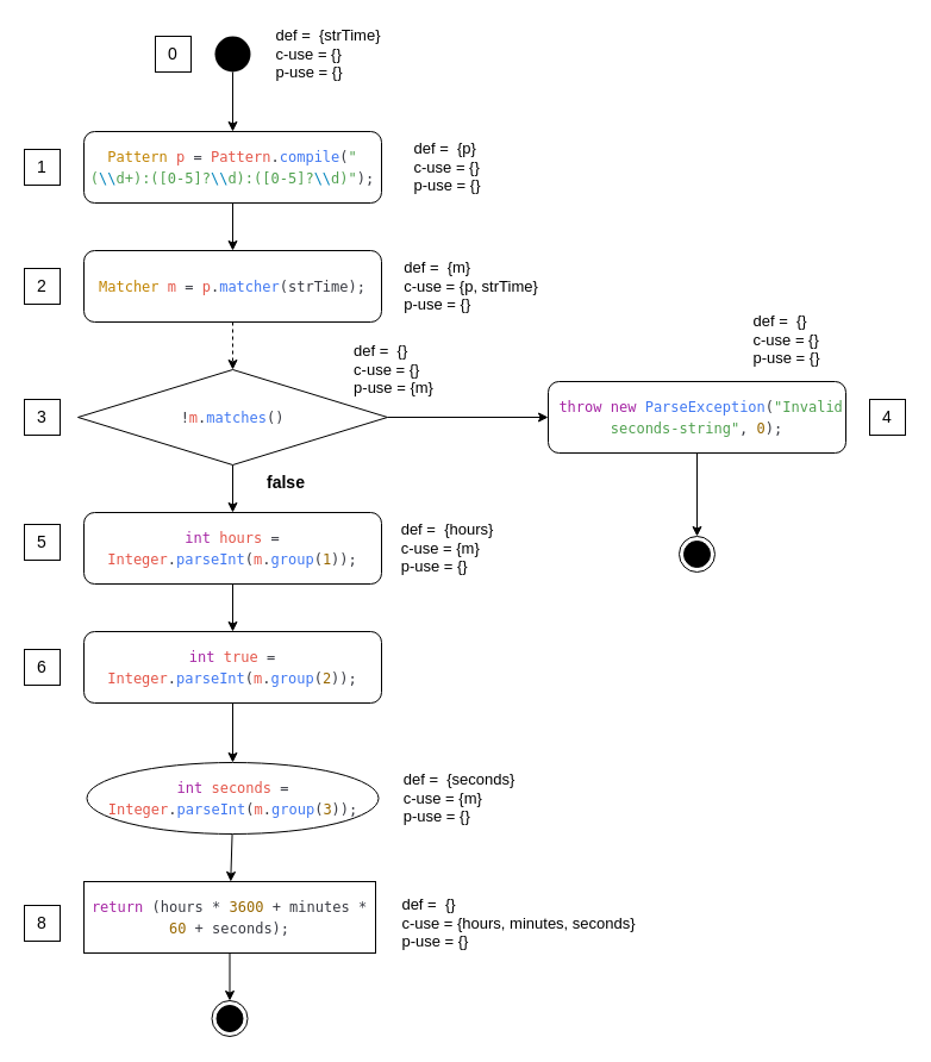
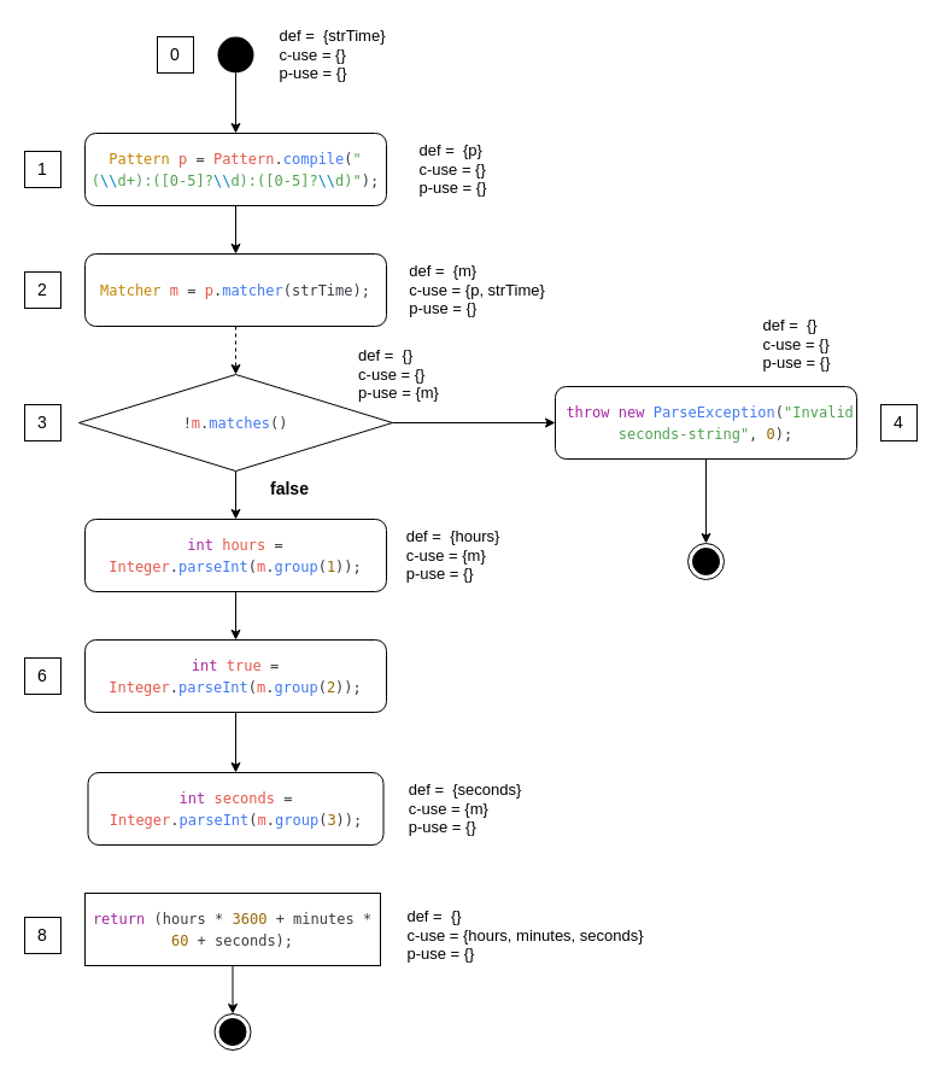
  <mxCell id="0" />
  <mxCell id="1" parent="0" />
  <mxCell id="2" style="edgeStyle=none;html=1;" parent="1" source="3" target="6" edge="1"><mxGeometry relative="1" as="geometry" /></mxCell>
  <mxCell id="3" value="" style="ellipse;fillColor=#000000;strokeColor=none;" parent="1" vertex="1"><mxGeometry x="180" y="30" width="30" height="30" as="geometry" /></mxCell>
  <mxCell id="4" value="" style="ellipse;html=1;shape=endState;fillColor=#000000;strokeColor=#000000;" parent="1" vertex="1"><mxGeometry x="570" y="450" width="30" height="30" as="geometry" /></mxCell>
  <mxCell id="5" style="edgeStyle=none;html=1;" parent="1" source="6" target="8" edge="1"><mxGeometry relative="1" as="geometry" /></mxCell>
  <mxCell id="6" value="&lt;div style=&quot;color: rgb(212 , 212 , 212) ; font-family: &amp;#34;droid sans mono&amp;#34; , &amp;#34;monospace&amp;#34; , monospace ; line-height: 22px&quot;&gt;&lt;div style=&quot;color: rgb(56 , 58 , 66) ; font-family: &amp;#34;jetbrainsmono nerd font mono&amp;#34; , monospace , &amp;#34;consolas&amp;#34; , &amp;#34;courier new&amp;#34; , monospace ; line-height: 18px&quot;&gt;&lt;font style=&quot;font-size: 12px&quot;&gt;&lt;span style=&quot;color: rgb(193 , 132 , 1)&quot;&gt;Pattern&lt;/span&gt;&lt;span style=&quot;color: rgb(228 , 86 , 73)&quot;&gt; p &lt;/span&gt;= &lt;span style=&quot;color: rgb(228 , 86 , 73)&quot;&gt;Pattern&lt;/span&gt;.&lt;span style=&quot;color: rgb(64 , 120 , 242)&quot;&gt;compile&lt;/span&gt;(&lt;span style=&quot;color: rgb(80 , 161 , 79)&quot;&gt;&quot;(&lt;/span&gt;&lt;span style=&quot;color: rgb(1 , 132 , 188)&quot;&gt;\\&lt;/span&gt;&lt;span style=&quot;color: rgb(80 , 161 , 79)&quot;&gt;d+):([0-5]?&lt;/span&gt;&lt;span style=&quot;color: rgb(1 , 132 , 188)&quot;&gt;\\&lt;/span&gt;&lt;span style=&quot;color: rgb(80 , 161 , 79)&quot;&gt;d):([0-5]?&lt;/span&gt;&lt;span style=&quot;color: rgb(1 , 132 , 188)&quot;&gt;\\&lt;/span&gt;&lt;span style=&quot;color: rgb(80 , 161 , 79)&quot;&gt;d)&quot;&lt;/span&gt;);&lt;/font&gt;&lt;/div&gt;&lt;/div&gt;" style="rounded=1;whiteSpace=wrap;html=1;" parent="1" vertex="1"><mxGeometry x="70" y="110" width="250" height="60" as="geometry" /></mxCell>
  <mxCell id="7" style="edgeStyle=none;html=1;dashed=1;" parent="1" source="8" target="11" edge="1"><mxGeometry relative="1" as="geometry" /></mxCell>
  <mxCell id="8" value="&lt;div style=&quot;color: rgb(56 , 58 , 66) ; font-family: &amp;#34;jetbrainsmono nerd font mono&amp;#34; , monospace , &amp;#34;consolas&amp;#34; , &amp;#34;courier new&amp;#34; , monospace ; line-height: 18px&quot;&gt;&lt;span style=&quot;color: rgb(193 , 132 , 1)&quot;&gt;Matcher&lt;/span&gt;&lt;span style=&quot;color: rgb(228 , 86 , 73)&quot;&gt; m &lt;/span&gt;= &lt;span style=&quot;color: rgb(228 , 86 , 73)&quot;&gt;p&lt;/span&gt;.&lt;span style=&quot;color: rgb(64 , 120 , 242)&quot;&gt;matcher&lt;/span&gt;(strTime);&lt;/div&gt;" style="rounded=1;whiteSpace=wrap;html=1;" parent="1" vertex="1"><mxGeometry x="70" y="210" width="250" height="60" as="geometry" /></mxCell>
  <mxCell id="9" style="edgeStyle=none;html=1;entryX=0.5;entryY=0;entryDx=0;entryDy=0;" parent="1" source="11" target="13" edge="1"><mxGeometry relative="1" as="geometry" /></mxCell>
  <mxCell id="10" style="edgeStyle=none;html=1;" parent="1" source="11" target="20" edge="1"><mxGeometry relative="1" as="geometry" /></mxCell>
  <mxCell id="11" value="&lt;div style=&quot;color: rgb(56 , 58 , 66) ; font-family: &amp;#34;jetbrainsmono nerd font mono&amp;#34; , monospace , &amp;#34;consolas&amp;#34; , &amp;#34;courier new&amp;#34; , monospace ; line-height: 18px&quot;&gt;!&lt;span style=&quot;color: rgb(228 , 86 , 73)&quot;&gt;m&lt;/span&gt;.&lt;span style=&quot;color: rgb(64 , 120 , 242)&quot;&gt;matches&lt;/span&gt;()&lt;/div&gt;" style="rhombus;whiteSpace=wrap;html=1;" parent="1" vertex="1"><mxGeometry x="65" y="310" width="260" height="80" as="geometry" /></mxCell>
  <mxCell id="12" style="edgeStyle=none;html=1;" parent="1" source="13" target="15" edge="1"><mxGeometry relative="1" as="geometry" /></mxCell>
  <mxCell id="13" value="&lt;div style=&quot;color: rgb(56 , 58 , 66) ; font-family: &amp;#34;jetbrainsmono nerd font mono&amp;#34; , monospace , &amp;#34;consolas&amp;#34; , &amp;#34;courier new&amp;#34; , monospace ; line-height: 18px&quot;&gt;&lt;span style=&quot;color: rgb(166 , 38 , 164)&quot;&gt;int&lt;/span&gt;&lt;span style=&quot;color: rgb(228 , 86 , 73)&quot;&gt; hours &lt;/span&gt;= &lt;span style=&quot;color: rgb(228 , 86 , 73)&quot;&gt;Integer&lt;/span&gt;.&lt;span style=&quot;color: rgb(64 , 120 , 242)&quot;&gt;parseInt&lt;/span&gt;(&lt;span style=&quot;color: rgb(228 , 86 , 73)&quot;&gt;m&lt;/span&gt;.&lt;span style=&quot;color: rgb(64 , 120 , 242)&quot;&gt;group&lt;/span&gt;(&lt;span style=&quot;color: rgb(152 , 104 , 1)&quot;&gt;1&lt;/span&gt;));&lt;/div&gt;" style="rounded=1;whiteSpace=wrap;html=1;" parent="1" vertex="1"><mxGeometry x="70" y="430" width="250" height="60" as="geometry" /></mxCell>
  <mxCell id="14" style="edgeStyle=none;html=1;" parent="1" source="15" target="17" edge="1"><mxGeometry relative="1" as="geometry" /></mxCell>
  <mxCell id="15" value="&lt;div style=&quot;color: rgb(56 , 58 , 66) ; font-family: &amp;#34;jetbrainsmono nerd font mono&amp;#34; , monospace , &amp;#34;consolas&amp;#34; , &amp;#34;courier new&amp;#34; , monospace ; line-height: 18px&quot;&gt;&lt;span style=&quot;color: rgb(166 , 38 , 164)&quot;&gt;int&lt;/span&gt;&lt;span style=&quot;color: rgb(228 , 86 , 73)&quot;&gt; true &lt;/span&gt;= &lt;span style=&quot;color: rgb(228 , 86 , 73)&quot;&gt;Integer&lt;/span&gt;.&lt;span style=&quot;color: rgb(64 , 120 , 242)&quot;&gt;parseInt&lt;/span&gt;(&lt;span style=&quot;color: rgb(228 , 86 , 73)&quot;&gt;m&lt;/span&gt;.&lt;span style=&quot;color: rgb(64 , 120 , 242)&quot;&gt;group&lt;/span&gt;(&lt;span style=&quot;color: rgb(152 , 104 , 1)&quot;&gt;2&lt;/span&gt;));&lt;/div&gt;" style="rounded=1;whiteSpace=wrap;html=1;" parent="1" vertex="1"><mxGeometry x="70" y="530" width="250" height="60" as="geometry" /></mxCell>
- <mxCell id="16" style="edgeStyle=none;html=1;" parent="1" source="17" target="37" edge="1"><mxGeometry relative="1" as="geometry" /></mxCell>
- <mxCell id="17" value="&lt;div style=&quot;color: rgb(56 , 58 , 66) ; font-family: &amp;#34;jetbrainsmono nerd font mono&amp;#34; , monospace , &amp;#34;consolas&amp;#34; , &amp;#34;courier new&amp;#34; , monospace ; line-height: 18px&quot;&gt;&lt;span style=&quot;color: rgb(166 , 38 , 164)&quot;&gt;int&lt;/span&gt;&lt;span style=&quot;color: rgb(228 , 86 , 73)&quot;&gt; seconds &lt;/span&gt;= &lt;span style=&quot;color: rgb(228 , 86 , 73)&quot;&gt;Integer&lt;/span&gt;.&lt;span style=&quot;color: rgb(64 , 120 , 242)&quot;&gt;parseInt&lt;/span&gt;(&lt;span style=&quot;color: rgb(228 , 86 , 73)&quot;&gt;m&lt;/span&gt;.&lt;span style=&quot;color: rgb(64 , 120 , 242)&quot;&gt;group&lt;/span&gt;(&lt;span style=&quot;color: rgb(152 , 104 , 1)&quot;&gt;3&lt;/span&gt;));&lt;/div&gt;" style="ellipse;whiteSpace=wrap;html=1;" parent="1" vertex="1"><mxGeometry x="72.5" y="640" width="245" height="60" as="geometry" /></mxCell>
+ <mxCell id="17" value="&lt;div style=&quot;color: rgb(56 , 58 , 66) ; font-family: &amp;#34;jetbrainsmono nerd font mono&amp;#34; , monospace , &amp;#34;consolas&amp;#34; , &amp;#34;courier new&amp;#34; , monospace ; line-height: 18px&quot;&gt;&lt;span style=&quot;color: rgb(166 , 38 , 164)&quot;&gt;int&lt;/span&gt;&lt;span style=&quot;color: rgb(228 , 86 , 73)&quot;&gt; seconds &lt;/span&gt;= &lt;span style=&quot;color: rgb(228 , 86 , 73)&quot;&gt;Integer&lt;/span&gt;.&lt;span style=&quot;color: rgb(64 , 120 , 242)&quot;&gt;parseInt&lt;/span&gt;(&lt;span style=&quot;color: rgb(228 , 86 , 73)&quot;&gt;m&lt;/span&gt;.&lt;span style=&quot;color: rgb(64 , 120 , 242)&quot;&gt;group&lt;/span&gt;(&lt;span style=&quot;color: rgb(152 , 104 , 1)&quot;&gt;3&lt;/span&gt;));&lt;/div&gt;" style="rounded=1;whiteSpace=wrap;html=1;" parent="1" vertex="1"><mxGeometry x="72.5" y="640" width="245" height="60" as="geometry" /></mxCell>
  <mxCell id="18" value="&lt;div style=&quot;text-align: left&quot;&gt;&lt;span style=&quot;font-size: 13px&quot;&gt;def =&amp;nbsp; {p}&lt;/span&gt;&lt;/div&gt;&lt;font style=&quot;font-size: 13px&quot;&gt;&lt;div style=&quot;text-align: left&quot;&gt;&lt;span&gt;c-use = {}&lt;/span&gt;&lt;/div&gt;&lt;div style=&quot;text-align: left&quot;&gt;&lt;span&gt;p-use = {}&lt;/span&gt;&lt;/div&gt;&lt;/font&gt;" style="text;html=1;align=center;verticalAlign=middle;resizable=0;points=[];autosize=1;strokeColor=none;fillColor=none;fontSize=12;" parent="1" vertex="1"><mxGeometry x="340" y="115" width="70" height="50" as="geometry" /></mxCell>
  <mxCell id="19" style="edgeStyle=none;html=1;" parent="1" source="20" target="4" edge="1"><mxGeometry relative="1" as="geometry" /></mxCell>
  <mxCell id="20" value="&lt;div style=&quot;color: rgb(56 , 58 , 66) ; font-family: &amp;#34;jetbrainsmono nerd font mono&amp;#34; , monospace , &amp;#34;consolas&amp;#34; , &amp;#34;courier new&amp;#34; , monospace ; line-height: 18px&quot;&gt;&lt;div style=&quot;font-family: &amp;#34;jetbrainsmono nerd font mono&amp;#34; , monospace , &amp;#34;consolas&amp;#34; , &amp;#34;courier new&amp;#34; , monospace ; line-height: 18px&quot;&gt;&amp;nbsp;&lt;span style=&quot;color: rgb(166 , 38 , 164)&quot;&gt;throw&lt;/span&gt; &lt;span style=&quot;color: rgb(166 , 38 , 164)&quot;&gt;new&lt;/span&gt; &lt;span style=&quot;color: rgb(64 , 120 , 242)&quot;&gt;ParseException&lt;/span&gt;(&lt;span style=&quot;color: rgb(80 , 161 , 79)&quot;&gt;&quot;Invalid seconds-string&quot;&lt;/span&gt;, &lt;span style=&quot;color: rgb(152 , 104 , 1)&quot;&gt;0&lt;/span&gt;);&lt;/div&gt;&lt;/div&gt;" style="rounded=1;whiteSpace=wrap;html=1;" parent="1" vertex="1"><mxGeometry x="460" y="320" width="250" height="60" as="geometry" /></mxCell>
  <mxCell id="21" value="" style="ellipse;html=1;shape=endState;fillColor=#000000;strokeColor=#000000;" parent="1" vertex="1"><mxGeometry x="177.5" y="840" width="30" height="30" as="geometry" /></mxCell>
  <mxCell id="22" value="&lt;div style=&quot;text-align: left&quot;&gt;&lt;span style=&quot;font-size: 13px&quot;&gt;def =&amp;nbsp; {strTime}&lt;/span&gt;&lt;/div&gt;&lt;font style=&quot;font-size: 13px&quot;&gt;&lt;div style=&quot;text-align: left&quot;&gt;&lt;span&gt;c-use = {}&lt;/span&gt;&lt;/div&gt;&lt;div style=&quot;text-align: left&quot;&gt;&lt;span&gt;p-use = {}&lt;/span&gt;&lt;/div&gt;&lt;/font&gt;" style="text;html=1;align=center;verticalAlign=middle;resizable=0;points=[];autosize=1;strokeColor=none;fillColor=none;fontSize=12;" parent="1" vertex="1"><mxGeometry x="225" y="20" width="100" height="50" as="geometry" /></mxCell>
  <mxCell id="23" value="&lt;div style=&quot;text-align: left&quot;&gt;&lt;span style=&quot;font-size: 13px&quot;&gt;def =&amp;nbsp; {m}&lt;/span&gt;&lt;/div&gt;&lt;font style=&quot;font-size: 13px&quot;&gt;&lt;div style=&quot;text-align: left&quot;&gt;&lt;span&gt;c-use = {p, strTime}&lt;/span&gt;&lt;/div&gt;&lt;div style=&quot;text-align: left&quot;&gt;&lt;span&gt;p-use = {}&lt;/span&gt;&lt;/div&gt;&lt;/font&gt;" style="text;html=1;align=center;verticalAlign=middle;resizable=0;points=[];autosize=1;strokeColor=none;fillColor=none;fontSize=12;" parent="1" vertex="1"><mxGeometry x="330" y="215" width="130" height="50" as="geometry" /></mxCell>
  <mxCell id="24" value="&lt;font style=&quot;font-size: 14px&quot;&gt;0&lt;/font&gt;" style="text;html=1;strokeColor=default;fillColor=none;align=center;verticalAlign=middle;whiteSpace=wrap;rounded=0;" parent="1" vertex="1"><mxGeometry x="130" y="30" width="30" height="30" as="geometry" /></mxCell>
  <mxCell id="25" value="&lt;div style=&quot;text-align: left&quot;&gt;&lt;span style=&quot;font-size: 13px&quot;&gt;def =&amp;nbsp; {}&lt;/span&gt;&lt;/div&gt;&lt;font style=&quot;font-size: 13px&quot;&gt;&lt;div style=&quot;text-align: left&quot;&gt;&lt;span&gt;c-use = {}&lt;/span&gt;&lt;/div&gt;&lt;div style=&quot;text-align: left&quot;&gt;&lt;span&gt;p-use = {m}&lt;/span&gt;&lt;/div&gt;&lt;/font&gt;" style="text;html=1;align=center;verticalAlign=middle;resizable=0;points=[];autosize=1;strokeColor=none;fillColor=none;fontSize=12;" parent="1" vertex="1"><mxGeometry x="290" y="285" width="80" height="50" as="geometry" /></mxCell>
  <mxCell id="26" value="&lt;font style=&quot;font-size: 14px&quot;&gt;1&lt;/font&gt;" style="text;html=1;strokeColor=default;fillColor=none;align=center;verticalAlign=middle;whiteSpace=wrap;rounded=0;" parent="1" vertex="1"><mxGeometry x="20" y="125" width="30" height="30" as="geometry" /></mxCell>
  <mxCell id="27" value="&lt;font style=&quot;font-size: 14px&quot;&gt;2&lt;/font&gt;" style="text;html=1;strokeColor=default;fillColor=none;align=center;verticalAlign=middle;whiteSpace=wrap;rounded=0;" parent="1" vertex="1"><mxGeometry x="20" y="225" width="30" height="30" as="geometry" /></mxCell>
  <mxCell id="28" value="&lt;font style=&quot;font-size: 14px&quot;&gt;3&lt;/font&gt;" style="text;html=1;strokeColor=default;fillColor=none;align=center;verticalAlign=middle;whiteSpace=wrap;rounded=0;" parent="1" vertex="1"><mxGeometry x="20" y="335" width="30" height="30" as="geometry" /></mxCell>
- <mxCell id="29" value="&lt;span style=&quot;font-size: 14px&quot;&gt;5&lt;/span&gt;" style="text;html=1;strokeColor=default;fillColor=none;align=center;verticalAlign=middle;whiteSpace=wrap;rounded=0;" parent="1" vertex="1"><mxGeometry x="20" y="440" width="30" height="30" as="geometry" /></mxCell>
  <mxCell id="30" value="&lt;span style=&quot;font-size: 14px&quot;&gt;6&lt;/span&gt;" style="text;html=1;strokeColor=default;fillColor=none;align=center;verticalAlign=middle;whiteSpace=wrap;rounded=0;" parent="1" vertex="1"><mxGeometry x="20" y="545" width="30" height="30" as="geometry" /></mxCell>
  <mxCell id="31" value="&lt;span style=&quot;font-size: 14px&quot;&gt;4&lt;/span&gt;" style="text;html=1;strokeColor=default;fillColor=none;align=center;verticalAlign=middle;whiteSpace=wrap;rounded=0;" parent="1" vertex="1"><mxGeometry x="730" y="335" width="30" height="30" as="geometry" /></mxCell>
  <mxCell id="32" value="&lt;b&gt;false&lt;/b&gt;" style="text;html=1;strokeColor=none;fillColor=none;align=center;verticalAlign=middle;whiteSpace=wrap;rounded=0;fontSize=14;" parent="1" vertex="1"><mxGeometry x="210" y="390" width="60" height="30" as="geometry" /></mxCell>
  <mxCell id="33" value="&lt;div style=&quot;text-align: left&quot;&gt;&lt;span style=&quot;font-size: 13px&quot;&gt;def =&amp;nbsp; {}&lt;/span&gt;&lt;/div&gt;&lt;font style=&quot;font-size: 13px&quot;&gt;&lt;div style=&quot;text-align: left&quot;&gt;&lt;span&gt;c-use = {}&lt;/span&gt;&lt;/div&gt;&lt;div style=&quot;text-align: left&quot;&gt;&lt;span&gt;p-use = {}&lt;/span&gt;&lt;/div&gt;&lt;/font&gt;" style="text;html=1;align=center;verticalAlign=middle;resizable=0;points=[];autosize=1;strokeColor=none;fillColor=none;fontSize=12;" parent="1" vertex="1"><mxGeometry x="625" y="260" width="70" height="50" as="geometry" /></mxCell>
  <mxCell id="34" value="&lt;div style=&quot;text-align: left&quot;&gt;&lt;span style=&quot;font-size: 13px&quot;&gt;def =&amp;nbsp; {seconds}&lt;/span&gt;&lt;/div&gt;&lt;font style=&quot;font-size: 13px&quot;&gt;&lt;div style=&quot;text-align: left&quot;&gt;&lt;span&gt;c-use = {m}&lt;/span&gt;&lt;/div&gt;&lt;div style=&quot;text-align: left&quot;&gt;&lt;span&gt;p-use = {}&lt;/span&gt;&lt;/div&gt;&lt;/font&gt;" style="text;html=1;align=center;verticalAlign=middle;resizable=0;points=[];autosize=1;strokeColor=none;fillColor=none;fontSize=12;" parent="1" vertex="1"><mxGeometry x="330" y="645" width="110" height="50" as="geometry" /></mxCell>
  <mxCell id="35" value="&lt;div style=&quot;text-align: left&quot;&gt;&lt;span style=&quot;font-size: 13px&quot;&gt;def =&amp;nbsp; {hours}&lt;/span&gt;&lt;/div&gt;&lt;font style=&quot;font-size: 13px&quot;&gt;&lt;div style=&quot;text-align: left&quot;&gt;&lt;span&gt;c-use = {m}&lt;/span&gt;&lt;/div&gt;&lt;div style=&quot;text-align: left&quot;&gt;&lt;span&gt;p-use = {}&lt;/span&gt;&lt;/div&gt;&lt;/font&gt;" style="text;html=1;align=center;verticalAlign=middle;resizable=0;points=[];autosize=1;strokeColor=none;fillColor=none;fontSize=12;" parent="1" vertex="1"><mxGeometry x="330" y="435" width="90" height="50" as="geometry" /></mxCell>
  <mxCell id="36" style="edgeStyle=none;html=1;" parent="1" source="37" target="21" edge="1"><mxGeometry relative="1" as="geometry" /></mxCell>
  <mxCell id="37" value="&lt;div style=&quot;color: rgb(56 , 58 , 66) ; font-family: &amp;#34;jetbrainsmono nerd font mono&amp;#34; , monospace , &amp;#34;consolas&amp;#34; , &amp;#34;courier new&amp;#34; , monospace ; line-height: 18px&quot;&gt;&lt;div style=&quot;font-family: &amp;#34;jetbrainsmono nerd font mono&amp;#34; , monospace , &amp;#34;consolas&amp;#34; , &amp;#34;courier new&amp;#34; , monospace ; line-height: 18px&quot;&gt;&lt;span style=&quot;color: rgb(166 , 38 , 164)&quot;&gt;return&lt;/span&gt; (hours * &lt;span style=&quot;color: rgb(152 , 104 , 1)&quot;&gt;3600&lt;/span&gt; + minutes * &lt;span style=&quot;color: rgb(152 , 104 , 1)&quot;&gt;60&lt;/span&gt; + seconds);&lt;/div&gt;&lt;/div&gt;" style="whiteSpace=wrap;html=1;rounded=0;" parent="1" vertex="1"><mxGeometry x="70" y="740" width="245" height="60" as="geometry" /></mxCell>
  <mxCell id="38" value="&lt;div style=&quot;text-align: left&quot;&gt;&lt;span style=&quot;font-size: 13px&quot;&gt;def =&amp;nbsp; {}&lt;/span&gt;&lt;/div&gt;&lt;font style=&quot;font-size: 13px&quot;&gt;&lt;div style=&quot;text-align: left&quot;&gt;&lt;span&gt;c-use = {hours, minutes, seconds}&lt;/span&gt;&lt;/div&gt;&lt;div style=&quot;text-align: left&quot;&gt;&lt;span&gt;p-use = {}&lt;/span&gt;&lt;/div&gt;&lt;/font&gt;" style="text;html=1;align=center;verticalAlign=middle;resizable=0;points=[];autosize=1;strokeColor=none;fillColor=none;fontSize=12;" parent="1" vertex="1"><mxGeometry x="330" y="750" width="210" height="50" as="geometry" /></mxCell>
  <mxCell id="39" value="&lt;span style=&quot;font-size: 14px&quot;&gt;8&lt;/span&gt;" style="text;html=1;strokeColor=default;fillColor=none;align=center;verticalAlign=middle;whiteSpace=wrap;rounded=0;" parent="1" vertex="1"><mxGeometry x="20" y="760" width="30" height="30" as="geometry" /></mxCell>
